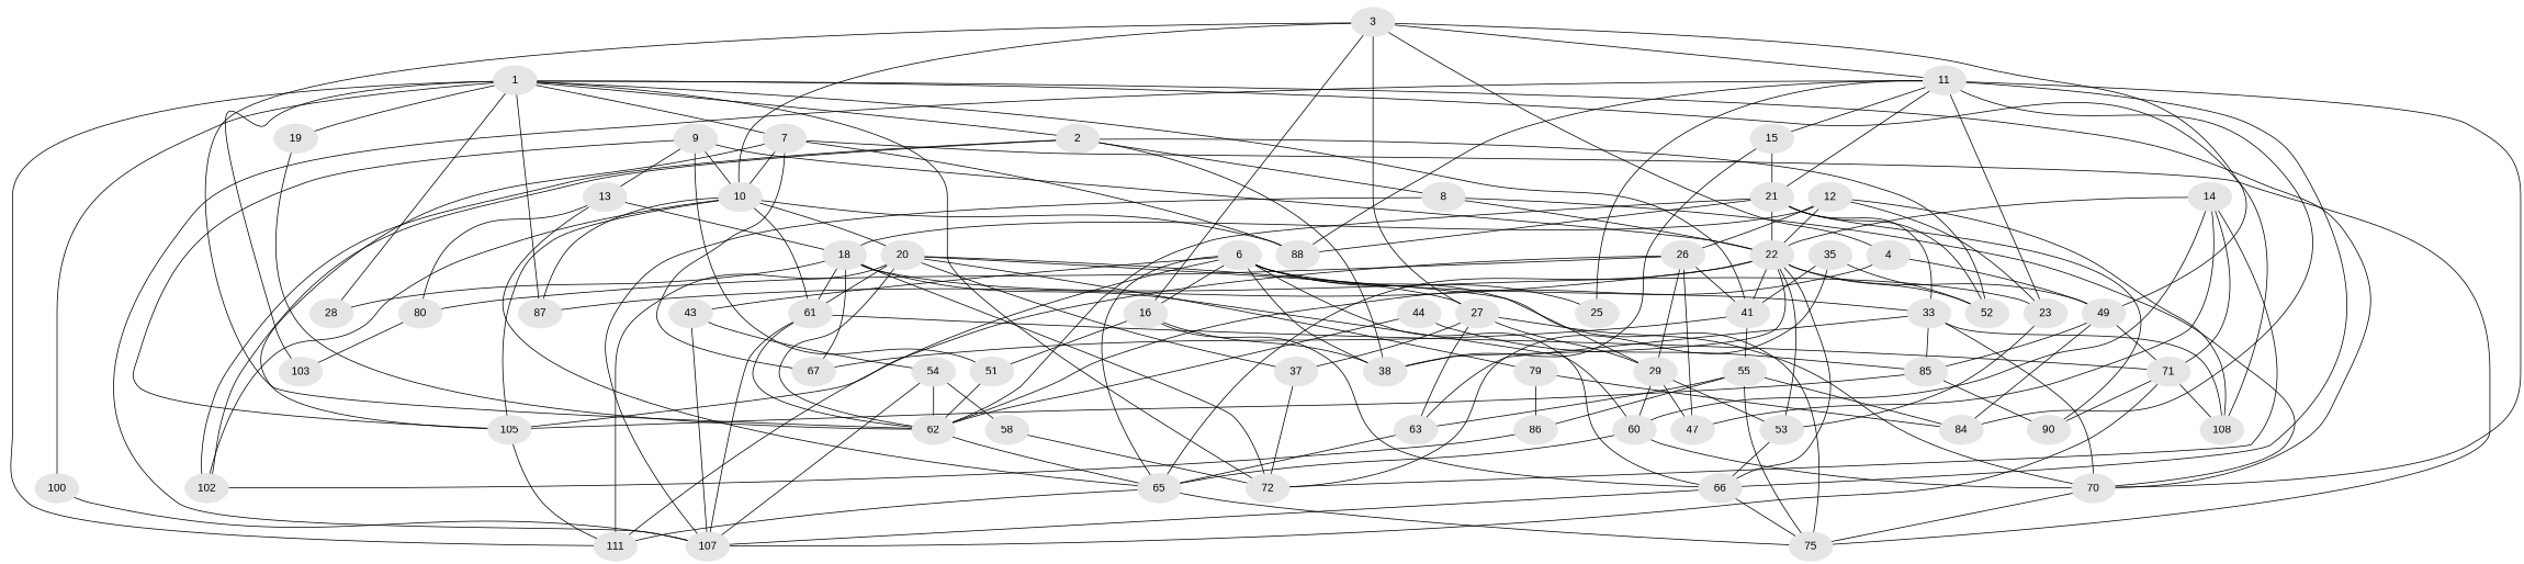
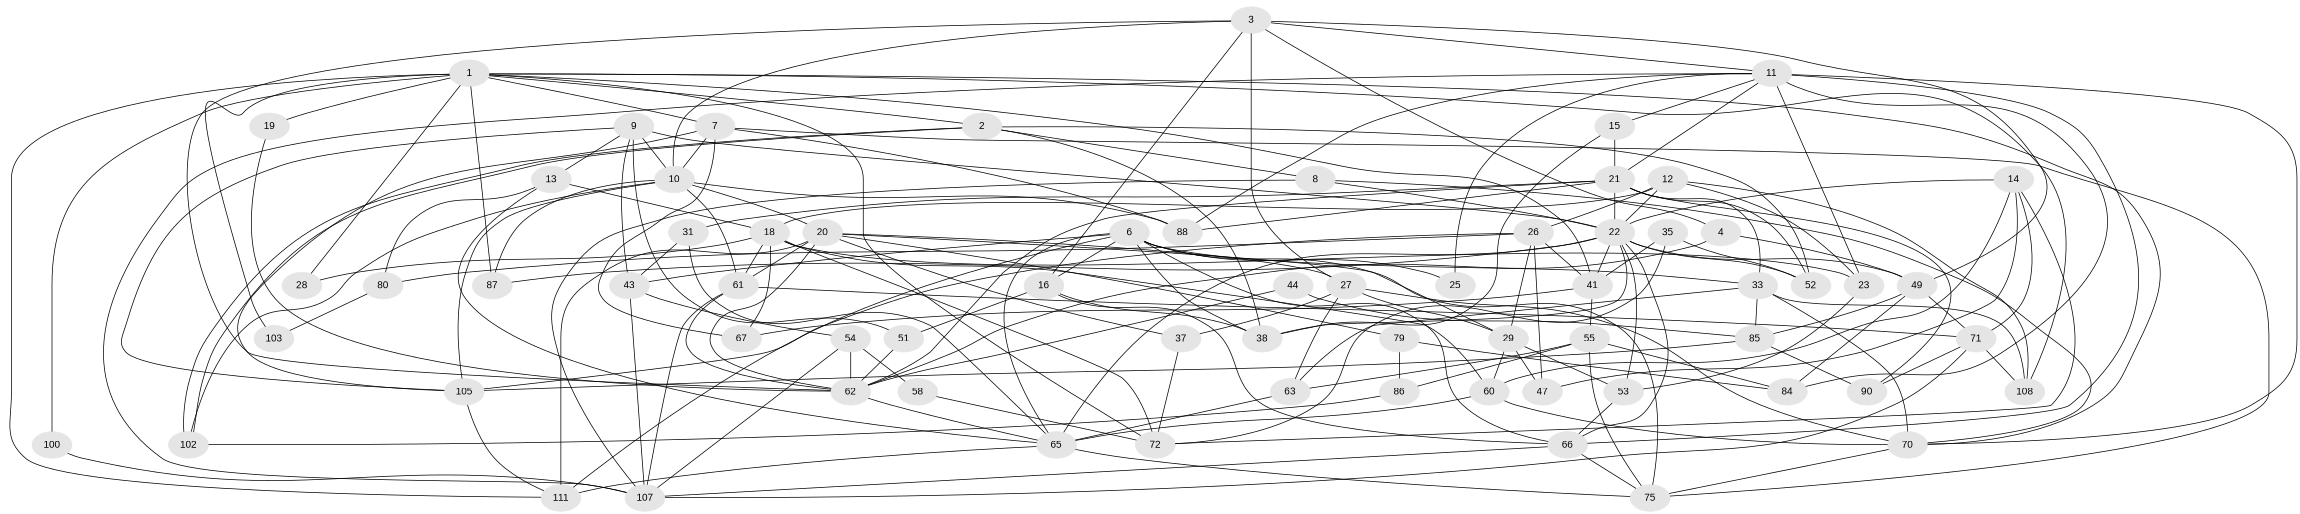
  graph {
    fontname="Liberation Sans"
    node [color=gray90 fontname="Liberation Sans" style=filled]
    edge [fontname="Liberation Sans"]
    1 [super="+32"]
    2
    7 [super="+46"]
    19
    28
    41 [super="+92"]
    70 [super="+110"]
    72
    n9 [label=87]
    100
    103
    108
    111
    8
    38
    52
    102
    10 [super="+17"]
    67
    75 [super="+81"]
    88
    105 [super="+113"]
    62 [super="+78+99"]
    55 [super="+57"]
    107 [super="+116"]
    22 [super="+45+34"]
    3 [super="+93"]
    4
    11 [super="+77+40"]
    16 [super="+42"]
    27 [super="+69+114"]
    49 [super="+82"]
    20 [super="+83"]
    61 [super="+76"]
    25
    66 [super="+95"]
    15
    21 [super="+30+36+89"]
    23
    84
    51
    29 [super="+64"]
    37
    63
    71 [super="+94"]
    85
    65 [super="+101"]
    6 [super="+56"]
    33 [super="+115"]
    43 [super="+74"]
    47 [super="+112"]
    60 [super="+87"]
    53
    54 [super="+59"]
    9 [super="+24"]
    13
    18 [super="+104+106+109"]
    80
    79
+   31
    90
    12
    26 [super="+98"]
    14 [super="+68+48"]
    86
    35
    58
    44
    1 -- 2
    1 -- 7
    1 -- 19
    1 -- 28
    1 -- 41
    1 -- 70
    1 -- 72
    1 -- n9
    1 -- 100
    1 -- 103 [weight=2]
    1 -- 108
    1 -- 111
    2 -- 8
    2 -- 38
    2 -- 52
    2 -- 102
    2 -- 102
    7 -- 10
    7 -- 67
    7 -- 75
    7 -- 88
    7 -- 105
    19 -- 62
    41 -- 67
    41 -- 55
    70 -- 75
    100 -- 107
    8 -- 70
    8 -- 107
    8 -- 22
    10 -- n9
    10 -- 102
    10 -- 88
    10 -- 105
    10 -- 20
    10 -- 61
    105 -- 111
    62 -- 65
    55 -- 75
    55 -- 84
    55 -- 63
    55 -- 86
    22 -- 41
    22 -- n9
    22 -- 38
    22 -- 52
    22 -- 49
    22 -- 66
    22 -- 65
    22 -- 53
    3 -- 10
    3 -- 62
    3 -- 4
    3 -- 11
    3 -- 16
    3 -- 27
    3 -- 49
    4 -- 62
    4 -- 49
    11 -- 70
    11 -- 88
    11 -- 107
    11 -- 25
    11 -- 66
    11 -- 15
    11 -- 21
    11 -- 23
    11 -- 84
    16 -- 38
    16 -- 66
    16 -- 51
    27 -- 70
    27 -- 29
    27 -- 37
    27 -- 63
    49 -- 84
    49 -- 71
    49 -- 85
    20 -- 111
    20 -- 75
    20 -- 62
    20 -- 27
    20 -- 61
    20 -- 37
    20 -- 79
    61 -- 62 [weight=2]
    61 -- 107
    61 -- 71
    66 -- 75
    66 -- 107
    15 -- 38
    15 -- 21 [weight=2]
    21 -- 52
    21 -- 88
    21 -- 62
    21 -- 22
    21 -- 33
+   21 -- 31
    21 -- 90
    23 -- 53
    51 -- 62
    29 -- 47
    29 -- 60
    29 -- 53
    37 -- 72
    63 -- 65
    71 -- 108
    71 -- 107
    71 -- 90
    85 -- 105
    85 -- 90
    65 -- 111
    65 -- 75
    6 -- 111
    6 -- 38
    6 -- 16
    6 -- 25
    6 -- 66
    6 -- 29
    6 -- 65
    6 -- 33
    6 -- 43
    33 -- 70
    33 -- 108
    33 -- 63
    33 -- 85
    43 -- 107
    43 -- 54
    60 -- 70
    60 -- 65
    53 -- 66
    54 -- 62
    54 -- 107
    54 -- 58
    9 -- 10
    9 -- 105
    9 -- 22 [weight=2]
    9 -- 51
+   9 -- 43
    9 -- 13
    13 -- 65
    13 -- 18
    13 -- 80
    18 -- 28
    18 -- 72
    18 -- 67
    18 -- 61 [weight=2]
    18 -- 23
    18 -- 60
    80 -- 103
    79 -- 84
    79 -- 86
+   31 -- 65
+   31 -- 43
    12 -- 108
    12 -- 22
    12 -- 23
    12 -- 18
    12 -- 26
    26 -- 41
    26 -- 105 [weight=2]
    26 -- 29
    26 -- 47
    26 -- 80
    14 -- 72
    14 -- 22
    14 -- 71
    14 -- 47
    14 -- 60
    86 -- 102
    35 -- 41
    35 -- 72
    35 -- 52
    58 -- 72
    44 -- 62
    44 -- 85
  }
